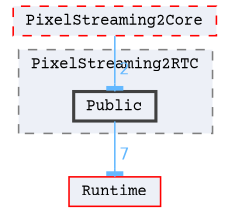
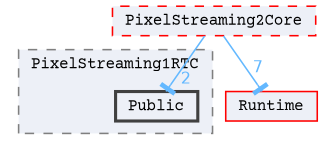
  digraph {
    compound=true
    fontname="Courier Prime"
    node [color=red fillcolor="#edf0f7" fontname="Courier Prime" fontsize=10 shape=box]
    edge [arrowhead=tee color=steelblue1 fontcolor=steelblue1 fontname="Courier Prime" fontsize=10 labeldistance=1.5 labelfontname=Helvetica labelfontsize=10]
    n1 [color=grey25 height=0.2 label=Public style="filled,bold" width=0.4]
    n2 [height=0.2 label=Runtime style=filled width=0.4]
    n3 [height=0.2 label=PixelStreaming2Core style="filled,dashed" width=0.4]
    subgraph cluster_1 {
      bgcolor="#edf0f7"
      fontsize=10
-     label=PixelStreaming2RTC
+     label=PixelStreaming1RTC
      pencolor=grey50
      style="filled,dashed"
      n1
    }
-   n1 -> n2 [headlabel=7]
+   n3 -> n2 [headlabel=7]
    n3 -> n1 [headlabel=2]
  }
